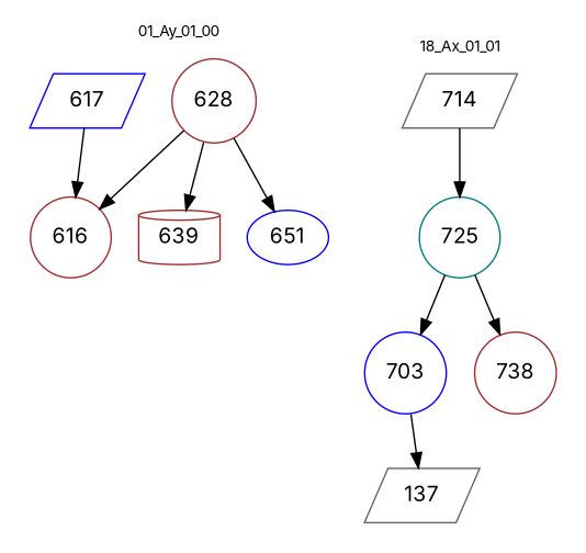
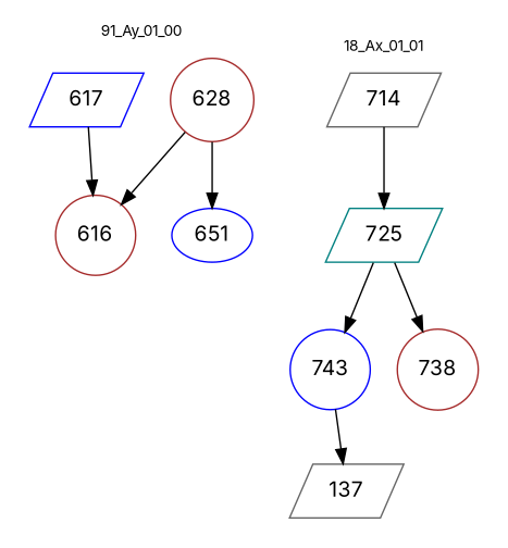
  digraph {
    fontname=Inter
    node [color=brown fontname=Inter shape=circle]
    edge [color=black fontname=Inter]
    n1 [label=628]
    n2 [color=blue label=617 shape=parallelogram]
-   n3 [label=639 shape=cylinder]
    n4 [color=blue label=651 shape=ellipse]
    n5 [label=616]
-   n6 [color=teal label=725]
-   n7 [color=blue label=703]
+   n6 [color=teal label=725 shape=parallelogram]
+   n7 [color=blue label=743]
    n8 [label=738]
    n9 [color=gray40 label=714 shape=parallelogram]
    n10 [color=gray40 label=137 shape=parallelogram]
    subgraph cluster_1 {
      color=white
      fontsize=10
-     label="01_Ay_01_00"
+     label="91_Ay_01_00"
      n1
      n2
-     n3
      n4
      n5
    }
    subgraph cluster_2 {
      color=white
      fontsize=10
      label="18_Ax_01_01"
      n6
      n7
      n8
      n9
      n10
    }
-   n1 -> n3
    n1 -> n4
    n1 -> n5
    n2 -> n5
    n6 -> n7
    n6 -> n8
    n7 -> n10
    n9 -> n6
  }
